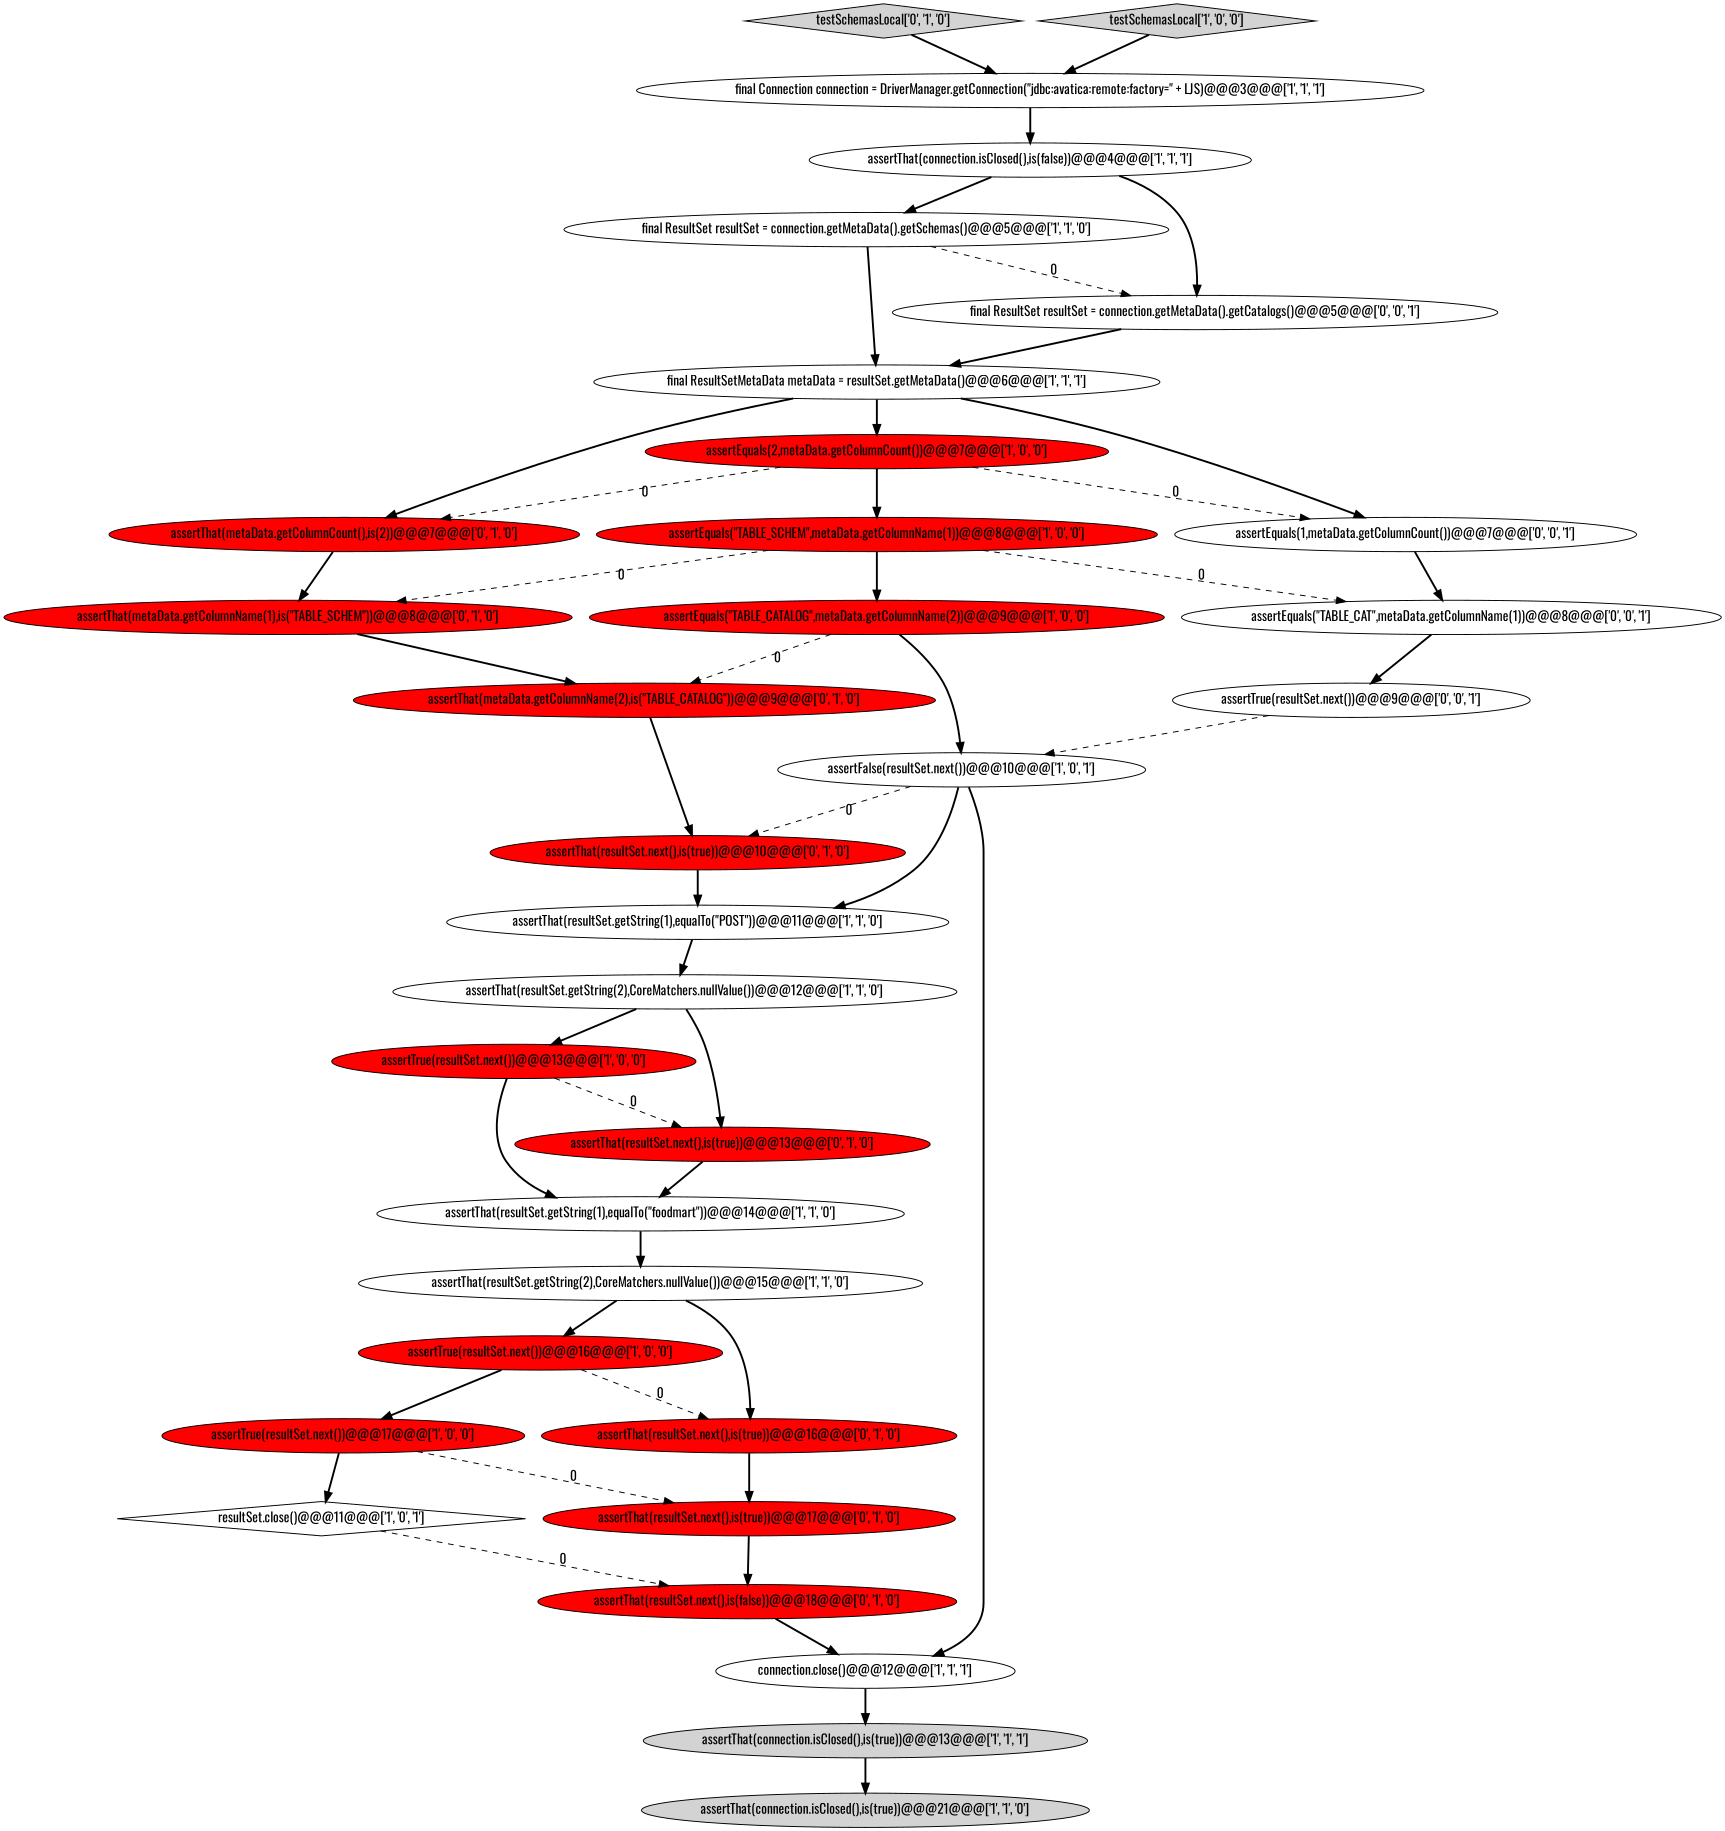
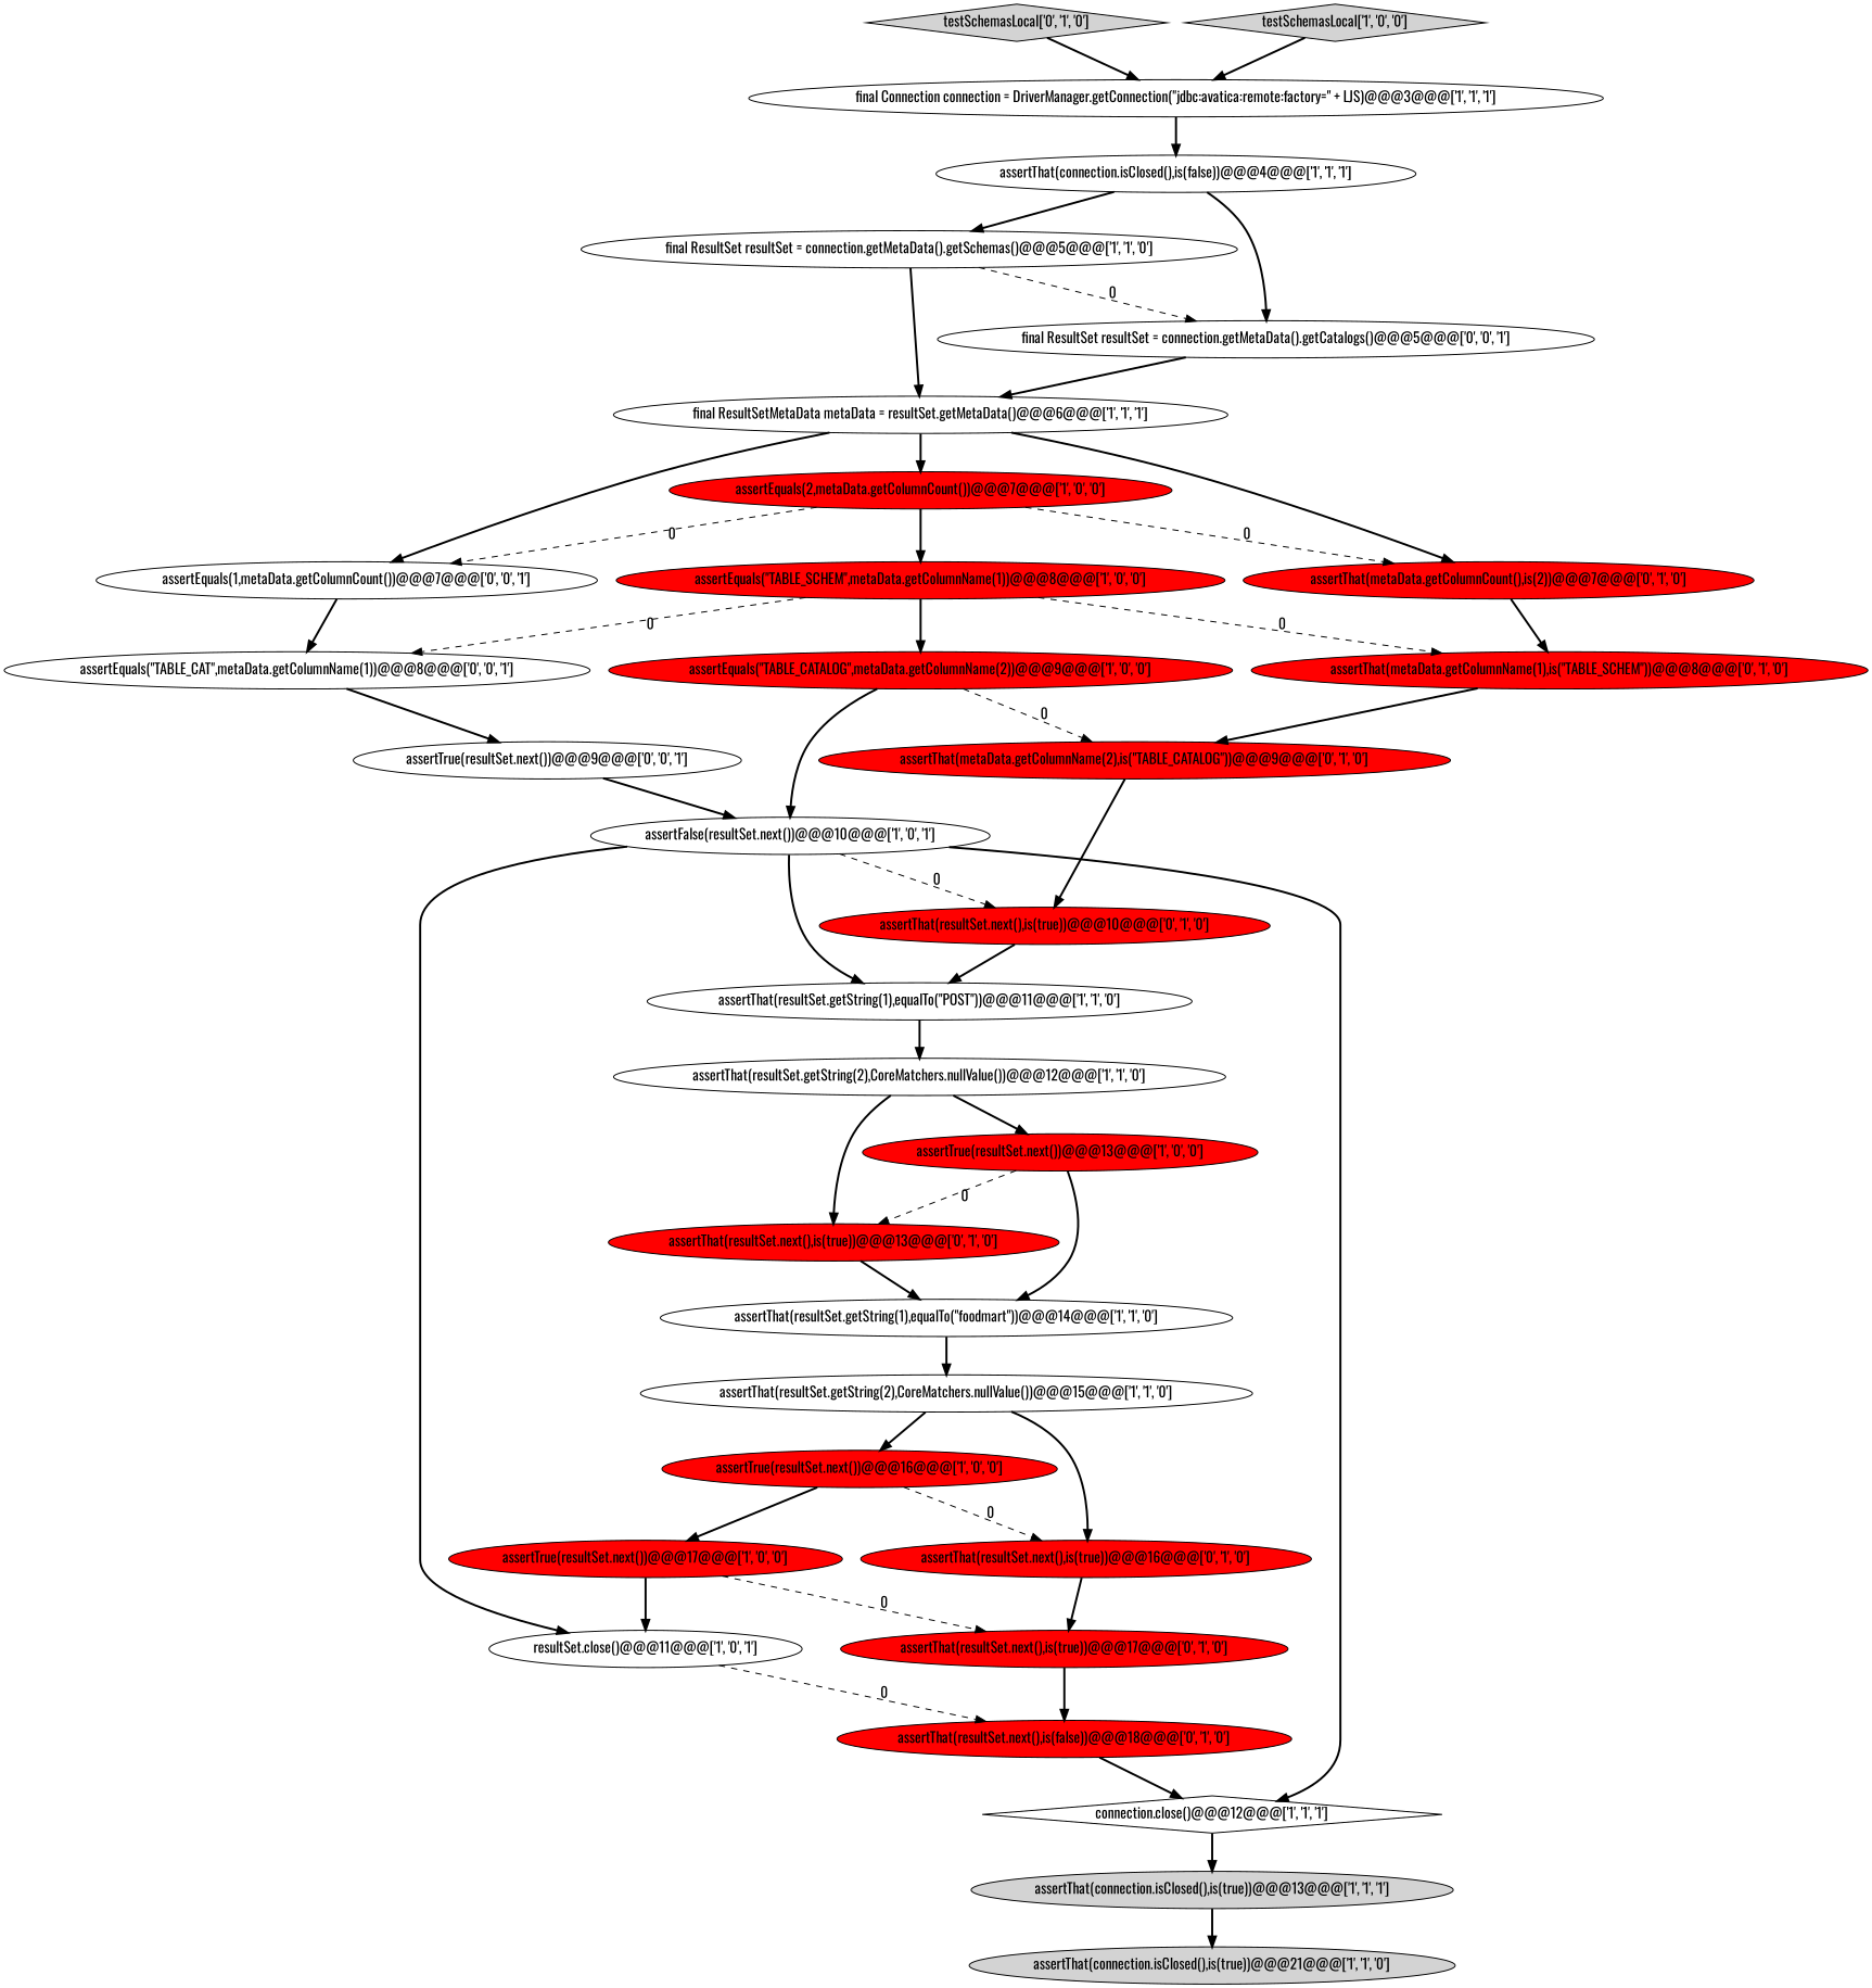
  digraph {
    fontname=Oswald
    node [fillcolor=white fontname=Oswald shape=ellipse style=filled]
    edge [fontname=Oswald style=bold]
    n1 [fillcolor=red label="assertEquals(\"TABLE_SCHEM\",metaData.getColumnName(1))@@@8@@@['1', '0', '0']"]
    n2 [fillcolor=red label="assertThat(metaData.getColumnName(1),is(\"TABLE_SCHEM\"))@@@8@@@['0', '1', '0']"]
    n3 [label="assertEquals(\"TABLE_CAT\",metaData.getColumnName(1))@@@8@@@['0', '0', '1']"]
    n4 [fillcolor=red label="assertEquals(\"TABLE_CATALOG\",metaData.getColumnName(2))@@@9@@@['1', '0', '0']"]
    n5 [fillcolor=red label="assertThat(metaData.getColumnName(2),is(\"TABLE_CATALOG\"))@@@9@@@['0', '1', '0']"]
    n6 [label="assertTrue(resultSet.next())@@@9@@@['0', '0', '1']"]
    n7 [label="assertFalse(resultSet.next())@@@10@@@['1', '0', '1']"]
    n8 [fillcolor=red label="assertThat(resultSet.next(),is(true))@@@10@@@['0', '1', '0']"]
    n9 [fillcolor=red label="assertTrue(resultSet.next())@@@17@@@['1', '0', '0']"]
    n10 [fillcolor=red label="assertThat(resultSet.next(),is(true))@@@17@@@['0', '1', '0']"]
-   n11 [label="resultSet.close()@@@11@@@['1', '0', '1']" shape=diamond]
+   n11 [label="resultSet.close()@@@11@@@['1', '0', '1']"]
    n12 [fillcolor=red label="assertThat(resultSet.next(),is(false))@@@18@@@['0', '1', '0']"]
-   n13 [label="connection.close()@@@12@@@['1', '1', '1']"]
+   n13 [label="connection.close()@@@12@@@['1', '1', '1']" shape=diamond]
    n14 [fillcolor=lightgray label="assertThat(connection.isClosed(),is(true))@@@13@@@['1', '1', '1']"]
    n15 [fillcolor=lightgray label="assertThat(connection.isClosed(),is(true))@@@21@@@['1', '1', '0']"]
    n16 [label="assertEquals(1,metaData.getColumnCount())@@@7@@@['0', '0', '1']"]
    n17 [label="assertThat(resultSet.getString(1),equalTo(\"POST\"))@@@11@@@['1', '1', '0']"]
    n18 [label="assertThat(resultSet.getString(2),CoreMatchers.nullValue())@@@12@@@['1', '1', '0']"]
    n19 [fillcolor=red label="assertThat(resultSet.next(),is(true))@@@16@@@['0', '1', '0']"]
    n20 [fillcolor=red label="assertThat(metaData.getColumnCount(),is(2))@@@7@@@['0', '1', '0']"]
    n21 [label="assertThat(connection.isClosed(),is(false))@@@4@@@['1', '1', '1']"]
    n22 [label="final ResultSet resultSet = connection.getMetaData().getSchemas()@@@5@@@['1', '1', '0']"]
    n23 [label="final ResultSet resultSet = connection.getMetaData().getCatalogs()@@@5@@@['0', '0', '1']"]
    n24 [label="final ResultSetMetaData metaData = resultSet.getMetaData()@@@6@@@['1', '1', '1']"]
    n25 [fillcolor=red label="assertEquals(2,metaData.getColumnCount())@@@7@@@['1', '0', '0']"]
    n26 [fillcolor=lightgray label="testSchemasLocal['0', '1', '0']" shape=diamond]
    n27 [label="final Connection connection = DriverManager.getConnection(\"jdbc:avatica:remote:factory=\" + LJS)@@@3@@@['1', '1', '1']"]
    n28 [fillcolor=red label="assertThat(resultSet.next(),is(true))@@@13@@@['0', '1', '0']"]
    n29 [fillcolor=red label="assertTrue(resultSet.next())@@@13@@@['1', '0', '0']"]
    n30 [label="assertThat(resultSet.getString(1),equalTo(\"foodmart\"))@@@14@@@['1', '1', '0']"]
    n31 [label="assertThat(resultSet.getString(2),CoreMatchers.nullValue())@@@15@@@['1', '1', '0']"]
    n32 [fillcolor=lightgray label="testSchemasLocal['1', '0', '0']" shape=diamond]
    n33 [fillcolor=red label="assertTrue(resultSet.next())@@@16@@@['1', '0', '0']"]
    n1 -> n2 [label=0 style=dashed]
    n1 -> n3 [label=0 style=dashed]
    n1 -> n4
    n2 -> n5
    n3 -> n6
    n4 -> n5 [label=0 style=dashed]
    n4 -> n7
    n5 -> n8
-   n6 -> n7 [style=dashed]
+   n6 -> n7
    n7 -> n8 [label=0 style=dashed]
+   n7 -> n11
    n7 -> n13
    n7 -> n17
    n8 -> n17
    n9 -> n10 [label=0 style=dashed]
    n9 -> n11
    n10 -> n12
    n11 -> n12 [label=0 style=dashed]
    n12 -> n13
    n13 -> n14
    n14 -> n15
    n16 -> n3
    n17 -> n18
    n18 -> n28
    n18 -> n29
    n19 -> n10
    n20 -> n2
    n21 -> n22
    n21 -> n23
    n22 -> n23 [label=0 style=dashed]
    n22 -> n24
    n23 -> n24
    n24 -> n16
    n24 -> n20
    n24 -> n25
    n25 -> n1
    n25 -> n16 [label=0 style=dashed]
    n25 -> n20 [label=0 style=dashed]
    n26 -> n27
    n27 -> n21
    n28 -> n30
    n29 -> n28 [label=0 style=dashed]
    n29 -> n30
    n30 -> n31
    n31 -> n19
    n31 -> n33
    n32 -> n27
    n33 -> n9
    n33 -> n19 [label=0 style=dashed]
  }
